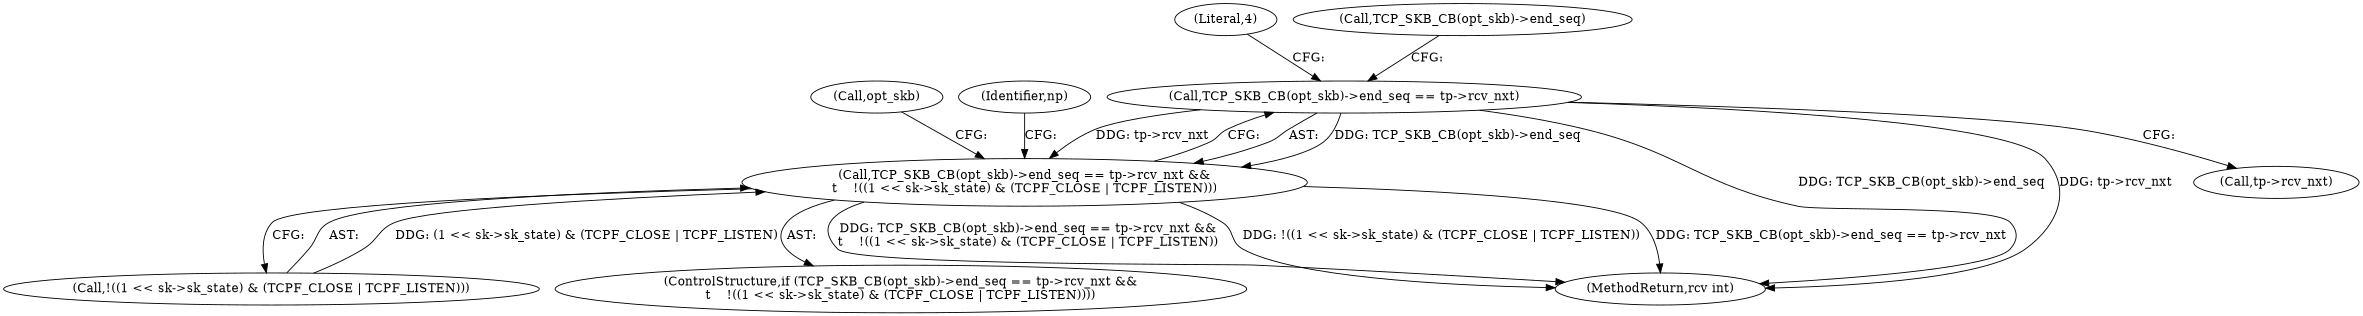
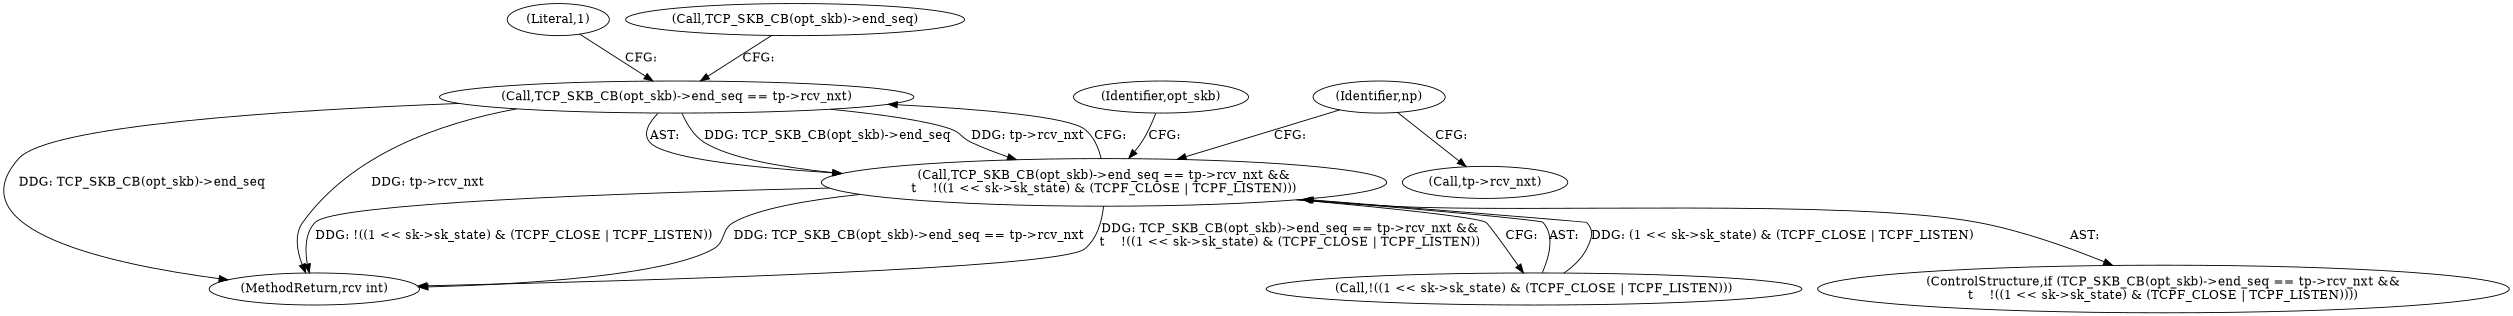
  digraph {
    n1 [label="(Call,TCP_SKB_CB(opt_skb)->end_seq == tp->rcv_nxt)"]
    n2 [label="(Call,TCP_SKB_CB(opt_skb)->end_seq == tp->rcv_nxt &&\n\t    !((1 << sk->sk_state) & (TCPF_CLOSE | TCPF_LISTEN)))"]
    n3 [label="(MethodReturn,rcv int)"]
    n4 [label="(Call,tp->rcv_nxt)"]
    n5 [label="(Call,!((1 << sk->sk_state) & (TCPF_CLOSE | TCPF_LISTEN)))"]
    n6 [label="(ControlStructure,if (TCP_SKB_CB(opt_skb)->end_seq == tp->rcv_nxt &&\n\t    !((1 << sk->sk_state) & (TCPF_CLOSE | TCPF_LISTEN))))"]
-   n7 [label="(Call,opt_skb)"]
-   n8 [label="(Literal,4)"]
+   n7 [label="(Identifier,opt_skb)"]
+   n8 [label="(Literal,1)"]
    n9 [label="(Call,TCP_SKB_CB(opt_skb)->end_seq)"]
    n10 [label="(Identifier,np)"]
    n1 -> n2 [label="AST: "]
    n1 -> n2 [label="DDG: TCP_SKB_CB(opt_skb)->end_seq"]
    n1 -> n2 [label="DDG: tp->rcv_nxt"]
    n1 -> n3 [label="DDG: TCP_SKB_CB(opt_skb)->end_seq"]
    n1 -> n3 [label="DDG: tp->rcv_nxt"]
-   n1 -> n4 [label="CFG: "]
+   n10 -> n4 [label="CFG: "]
    n2 -> n1 [label="CFG: "]
    n2 -> n3 [label="DDG: !((1 << sk->sk_state) & (TCPF_CLOSE | TCPF_LISTEN))"]
    n2 -> n3 [label="DDG: TCP_SKB_CB(opt_skb)->end_seq == tp->rcv_nxt"]
    n2 -> n3 [label="DDG: TCP_SKB_CB(opt_skb)->end_seq == tp->rcv_nxt &&\n\t    !((1 << sk->sk_state) & (TCPF_CLOSE | TCPF_LISTEN))"]
    n2 -> n5 [label="CFG: "]
    n2 -> n6 [label="AST: "]
    n5 -> n2 [label="AST: "]
    n5 -> n2 [label="DDG: (1 << sk->sk_state) & (TCPF_CLOSE | TCPF_LISTEN)"]
    n7 -> n2 [label="CFG: "]
    n8 -> n1 [label="CFG: "]
    n9 -> n1 [label="CFG: "]
    n10 -> n2 [label="CFG: "]
  }
